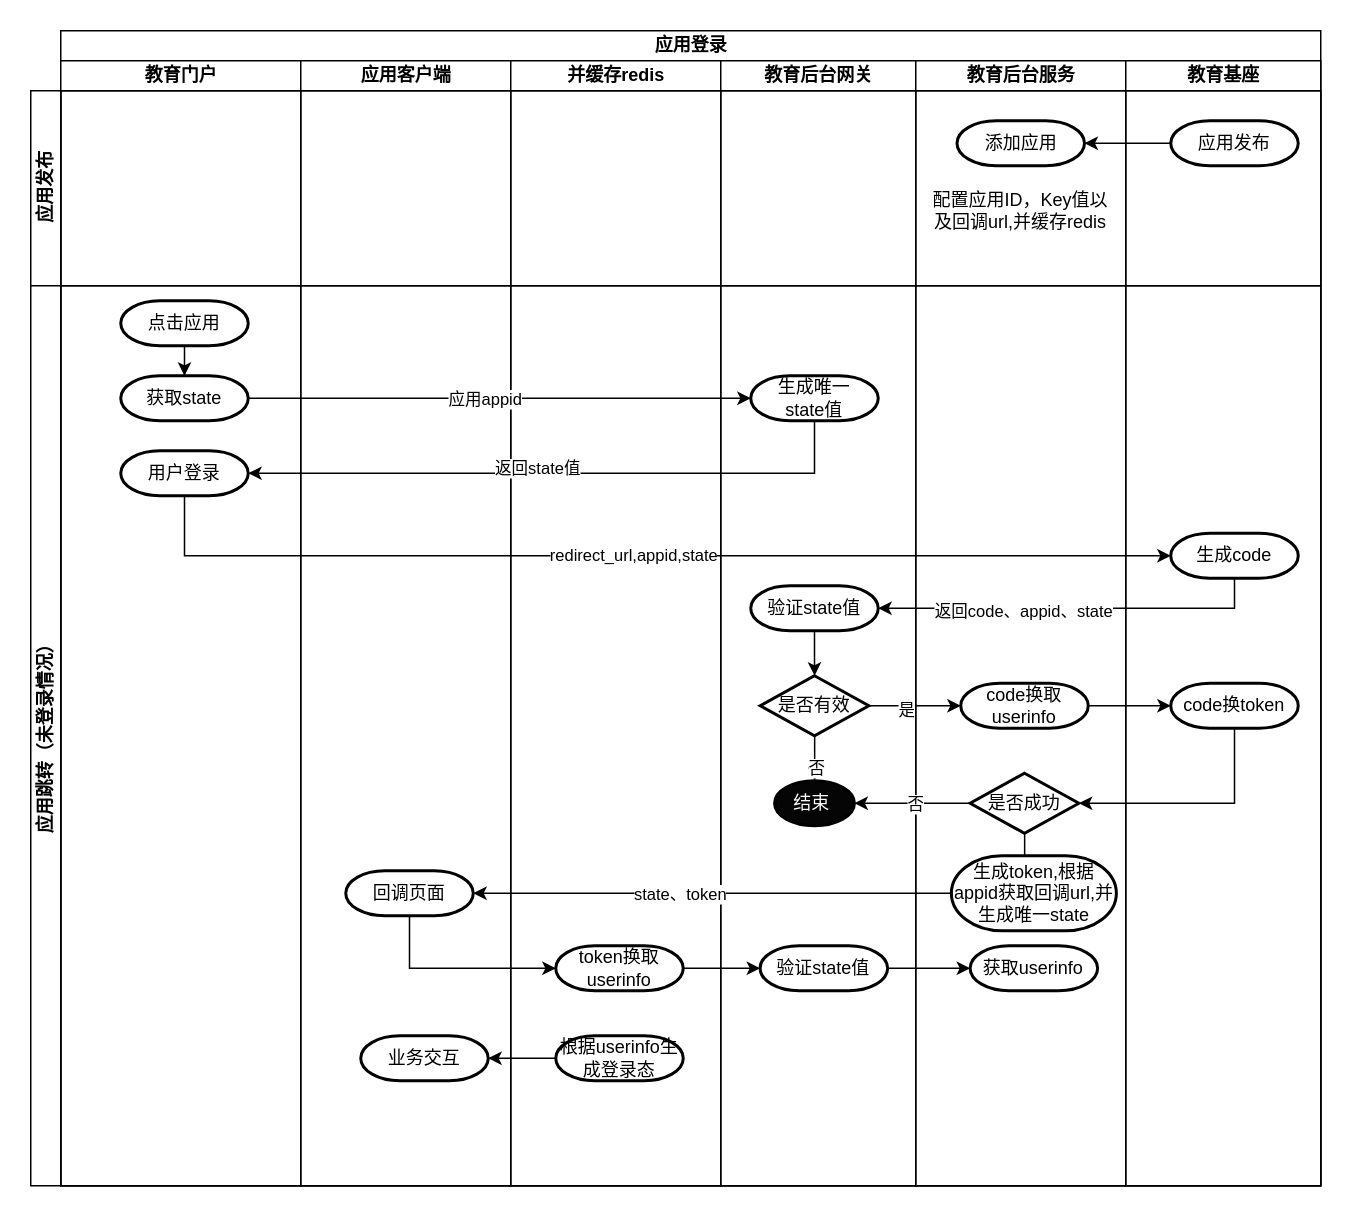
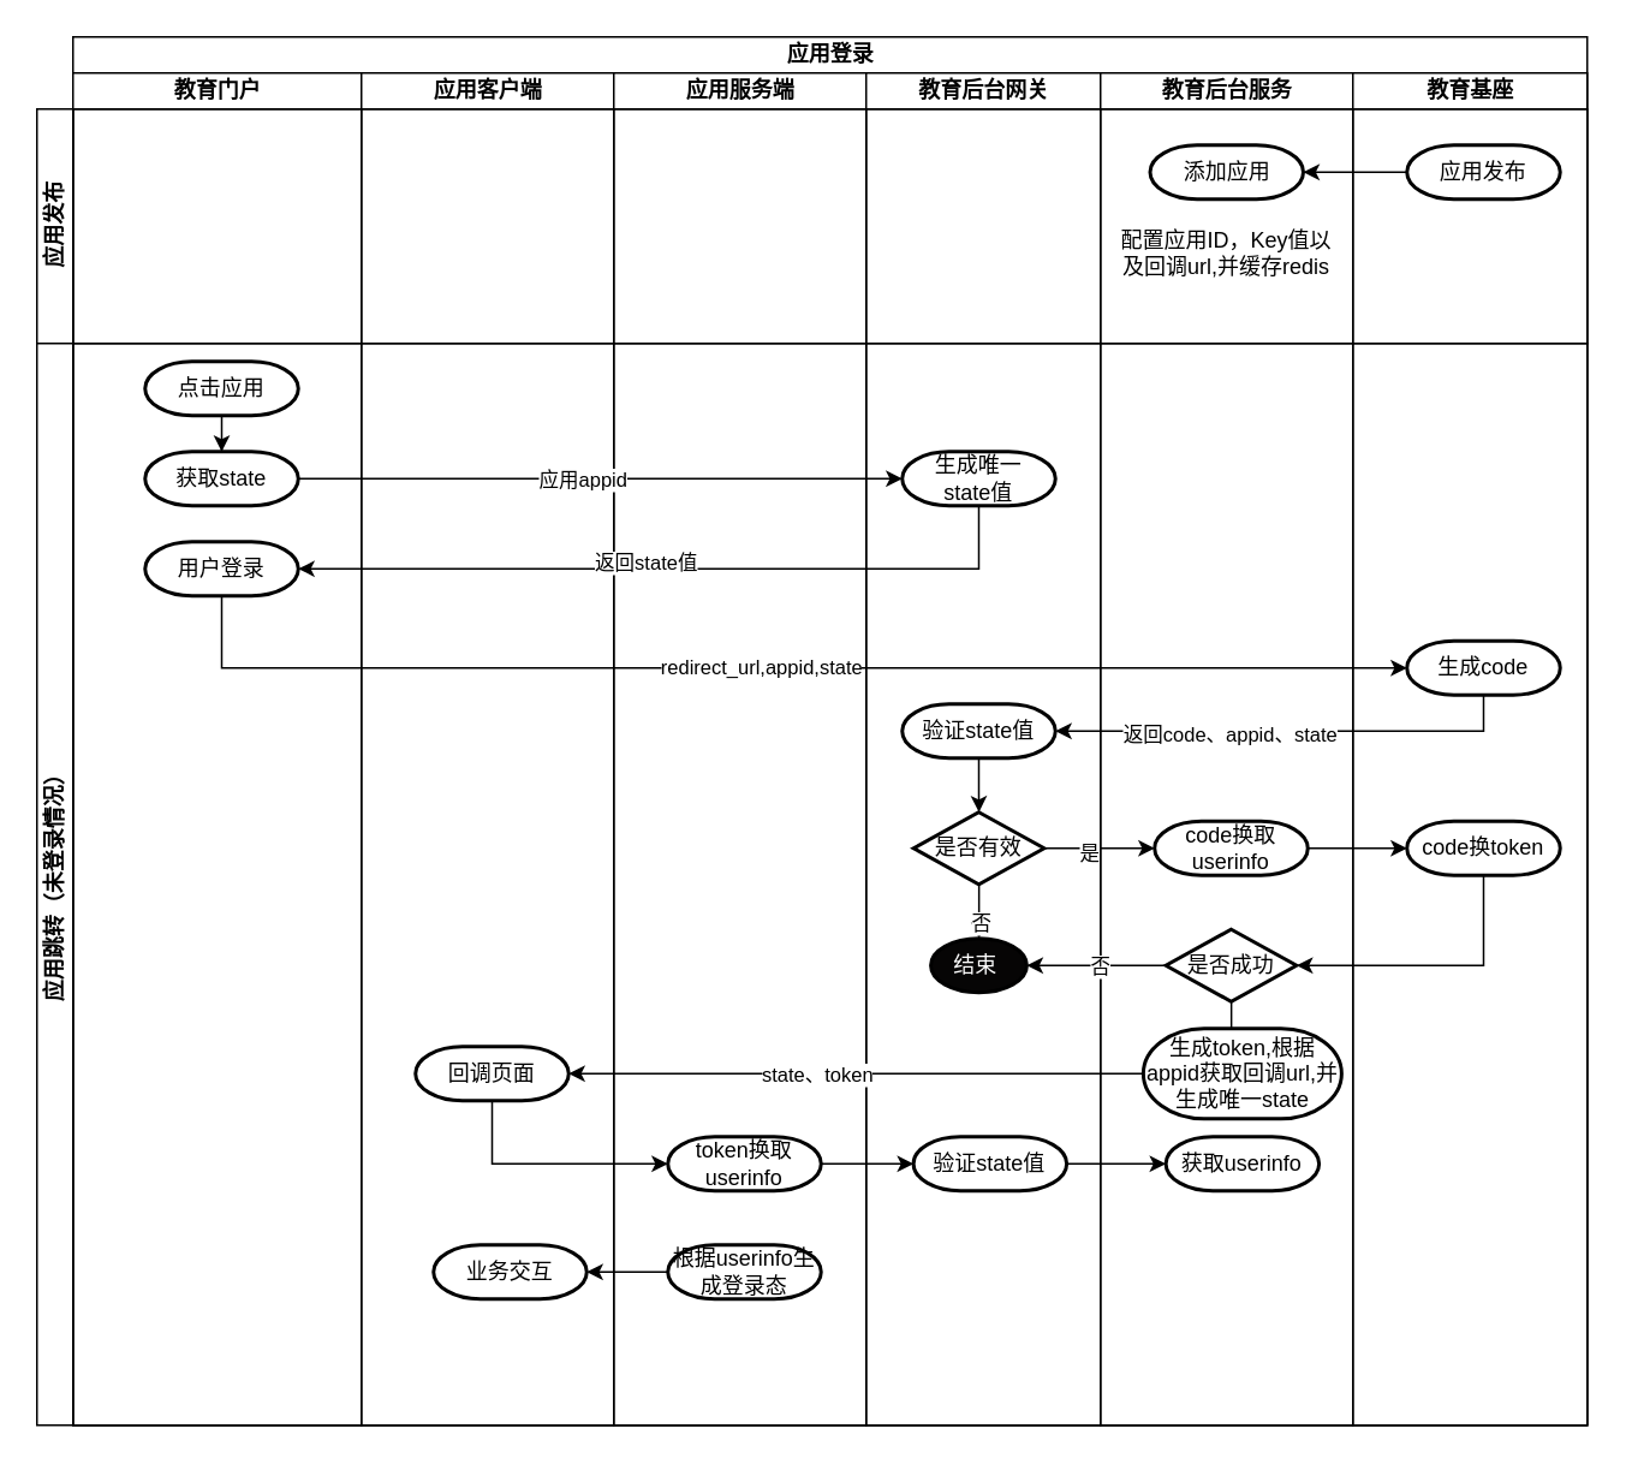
  <mxCell id="0" />
  <mxCell id="1" parent="0" />
  <mxCell id="2" value="应用登录" style="swimlane;childLayout=stackLayout;resizeParent=1;resizeParentMax=0;startSize=20;html=1;" vertex="1" parent="1"><mxGeometry x="40" y="20" width="840" height="770" as="geometry" /></mxCell>
  <mxCell id="3" value="教育门户" style="swimlane;startSize=20;html=1;" vertex="1" parent="2"><mxGeometry y="20" width="160" height="750" as="geometry" /></mxCell>
  <mxCell id="4" value="应用客户端" style="swimlane;startSize=20;html=1;" vertex="1" parent="2"><mxGeometry x="160" y="20" width="140" height="750" as="geometry" /></mxCell>
- <mxCell id="5" value="并缓存redis" style="swimlane;startSize=20;html=1;" vertex="1" parent="2"><mxGeometry x="300" y="20" width="140" height="750" as="geometry" /></mxCell>
+ <mxCell id="5" value="应用服务端" style="swimlane;startSize=20;html=1;" vertex="1" parent="2"><mxGeometry x="300" y="20" width="140" height="750" as="geometry" /></mxCell>
  <mxCell id="6" value="教育后台网关" style="swimlane;startSize=20;html=1;" vertex="1" parent="2"><mxGeometry x="440" y="20" width="130" height="750" as="geometry" /></mxCell>
  <mxCell id="7" value="教育后台服务" style="swimlane;startSize=20;html=1;" vertex="1" parent="2"><mxGeometry x="570" y="20" width="140" height="750" as="geometry" /></mxCell>
  <mxCell id="8" value="教育基座" style="swimlane;startSize=20;html=1;" vertex="1" parent="2"><mxGeometry x="710" y="20" width="130" height="750" as="geometry" /></mxCell>
  <mxCell id="9" value="应用发布" style="swimlane;startSize=20;horizontal=0;html=1;movable=1;resizable=1;rotatable=1;deletable=1;editable=1;locked=0;connectable=1;" vertex="1" parent="1"><mxGeometry x="20" y="60" width="860" height="130" as="geometry" /></mxCell>
  <mxCell id="10" style="edgeStyle=orthogonalEdgeStyle;rounded=0;orthogonalLoop=1;jettySize=auto;html=1;entryX=1;entryY=0.5;entryDx=0;entryDy=0;entryPerimeter=0;" edge="1" parent="9" source="11" target="12"><mxGeometry relative="1" as="geometry" /></mxCell>
  <mxCell id="11" value="应用发布" style="strokeWidth=2;html=1;shape=mxgraph.flowchart.terminator;whiteSpace=wrap;" vertex="1" parent="9"><mxGeometry x="760" y="20" width="85" height="30" as="geometry" /></mxCell>
  <mxCell id="12" value="添加应用" style="strokeWidth=2;html=1;shape=mxgraph.flowchart.terminator;whiteSpace=wrap;" vertex="1" parent="9"><mxGeometry x="617.5" y="20" width="85" height="30" as="geometry" /></mxCell>
  <mxCell id="13" value="配置应用ID，Key值以及回调url,并缓存redis" style="text;html=1;strokeColor=none;fillColor=none;align=center;verticalAlign=middle;whiteSpace=wrap;rounded=0;" vertex="1" parent="9"><mxGeometry x="600" y="60" width="120" height="40" as="geometry" /></mxCell>
  <mxCell id="14" value="应用跳转（未登录情况）" style="swimlane;startSize=20;horizontal=0;html=1;movable=1;resizable=1;rotatable=1;deletable=1;editable=1;locked=0;connectable=1;" vertex="1" parent="1"><mxGeometry x="20" y="190" width="860" height="600" as="geometry" /></mxCell>
  <mxCell id="15" style="edgeStyle=orthogonalEdgeStyle;rounded=0;orthogonalLoop=1;jettySize=auto;html=1;entryX=0.5;entryY=0;entryDx=0;entryDy=0;entryPerimeter=0;" edge="1" parent="14" source="16" target="19"><mxGeometry relative="1" as="geometry" /></mxCell>
  <mxCell id="16" value="点击应用" style="strokeWidth=2;html=1;shape=mxgraph.flowchart.terminator;whiteSpace=wrap;" vertex="1" parent="14"><mxGeometry x="60" y="10" width="85" height="30" as="geometry" /></mxCell>
  <mxCell id="17" style="edgeStyle=orthogonalEdgeStyle;rounded=0;orthogonalLoop=1;jettySize=auto;html=1;entryX=0;entryY=0.5;entryDx=0;entryDy=0;entryPerimeter=0;" edge="1" parent="14" source="19" target="22"><mxGeometry relative="1" as="geometry" /></mxCell>
  <mxCell id="18" value="应用appid" style="edgeLabel;html=1;align=center;verticalAlign=middle;resizable=0;points=[];" vertex="1" connectable="0" parent="17"><mxGeometry x="-0.055" relative="1" as="geometry"><mxPoint x="-1" as="offset" /></mxGeometry></mxCell>
  <mxCell id="19" value="获取state" style="strokeWidth=2;html=1;shape=mxgraph.flowchart.terminator;whiteSpace=wrap;" vertex="1" parent="14"><mxGeometry x="60" y="60" width="85" height="30" as="geometry" /></mxCell>
  <mxCell id="20" style="edgeStyle=orthogonalEdgeStyle;rounded=0;orthogonalLoop=1;jettySize=auto;html=1;entryX=1;entryY=0.5;entryDx=0;entryDy=0;entryPerimeter=0;exitX=0.5;exitY=1;exitDx=0;exitDy=0;exitPerimeter=0;" edge="1" parent="14" source="22" target="25"><mxGeometry relative="1" as="geometry" /></mxCell>
  <mxCell id="21" value="返回state值" style="edgeLabel;html=1;align=center;verticalAlign=middle;resizable=0;points=[];" vertex="1" connectable="0" parent="20"><mxGeometry x="0.067" y="-4" relative="1" as="geometry"><mxPoint as="offset" /></mxGeometry></mxCell>
  <mxCell id="22" value="生成唯一&lt;br&gt;state值" style="strokeWidth=2;html=1;shape=mxgraph.flowchart.terminator;whiteSpace=wrap;" vertex="1" parent="14"><mxGeometry x="480" y="60" width="85" height="30" as="geometry" /></mxCell>
  <mxCell id="23" style="edgeStyle=orthogonalEdgeStyle;rounded=0;orthogonalLoop=1;jettySize=auto;html=1;entryX=0;entryY=0.5;entryDx=0;entryDy=0;entryPerimeter=0;exitX=0.5;exitY=1;exitDx=0;exitDy=0;exitPerimeter=0;" edge="1" parent="14" source="25" target="28"><mxGeometry relative="1" as="geometry" /></mxCell>
  <mxCell id="24" value="redirect_url,appid,state" style="edgeLabel;html=1;align=center;verticalAlign=middle;resizable=0;points=[];" vertex="1" connectable="0" parent="23"><mxGeometry x="-0.028" y="1" relative="1" as="geometry"><mxPoint as="offset" /></mxGeometry></mxCell>
  <mxCell id="25" value="用户登录" style="strokeWidth=2;html=1;shape=mxgraph.flowchart.terminator;whiteSpace=wrap;" vertex="1" parent="14"><mxGeometry x="60" y="110" width="85" height="30" as="geometry" /></mxCell>
  <mxCell id="26" style="edgeStyle=orthogonalEdgeStyle;rounded=0;orthogonalLoop=1;jettySize=auto;html=1;entryX=1;entryY=0.5;entryDx=0;entryDy=0;entryPerimeter=0;exitX=0.5;exitY=1;exitDx=0;exitDy=0;exitPerimeter=0;" edge="1" parent="14" source="28" target="30"><mxGeometry relative="1" as="geometry" /></mxCell>
  <mxCell id="27" value="返回code、appid、state" style="edgeLabel;html=1;align=center;verticalAlign=middle;resizable=0;points=[];" vertex="1" connectable="0" parent="26"><mxGeometry x="0.253" y="1" relative="1" as="geometry"><mxPoint as="offset" /></mxGeometry></mxCell>
  <mxCell id="28" value="生成code" style="strokeWidth=2;html=1;shape=mxgraph.flowchart.terminator;whiteSpace=wrap;" vertex="1" parent="14"><mxGeometry x="760" y="165" width="85" height="30" as="geometry" /></mxCell>
  <mxCell id="29" style="edgeStyle=orthogonalEdgeStyle;rounded=0;orthogonalLoop=1;jettySize=auto;html=1;" edge="1" parent="14" source="30" target="35"><mxGeometry relative="1" as="geometry" /></mxCell>
  <mxCell id="30" value="验证state值" style="strokeWidth=2;html=1;shape=mxgraph.flowchart.terminator;whiteSpace=wrap;" vertex="1" parent="14"><mxGeometry x="480" y="200" width="85" height="30" as="geometry" /></mxCell>
  <mxCell id="31" style="edgeStyle=orthogonalEdgeStyle;rounded=0;orthogonalLoop=1;jettySize=auto;html=1;entryX=0;entryY=0.5;entryDx=0;entryDy=0;entryPerimeter=0;" edge="1" parent="14" source="35" target="37"><mxGeometry relative="1" as="geometry" /></mxCell>
  <mxCell id="32" value="是" style="edgeLabel;html=1;align=center;verticalAlign=middle;resizable=0;points=[];" vertex="1" connectable="0" parent="31"><mxGeometry x="-0.199" y="-2" relative="1" as="geometry"><mxPoint as="offset" /></mxGeometry></mxCell>
  <mxCell id="33" style="edgeStyle=orthogonalEdgeStyle;rounded=0;orthogonalLoop=1;jettySize=auto;html=1;" edge="1" parent="14" source="35" target="57"><mxGeometry relative="1" as="geometry" /></mxCell>
  <mxCell id="34" value="否" style="edgeLabel;html=1;align=center;verticalAlign=middle;resizable=0;points=[];" vertex="1" connectable="0" parent="33"><mxGeometry x="-0.285" y="1" relative="1" as="geometry"><mxPoint y="3" as="offset" /></mxGeometry></mxCell>
  <mxCell id="35" value="是否有效" style="strokeWidth=2;html=1;shape=mxgraph.flowchart.decision;whiteSpace=wrap;" vertex="1" parent="14"><mxGeometry x="486.25" y="260" width="72.5" height="40" as="geometry" /></mxCell>
  <mxCell id="36" style="edgeStyle=orthogonalEdgeStyle;rounded=0;orthogonalLoop=1;jettySize=auto;html=1;" edge="1" parent="14" source="37" target="39"><mxGeometry relative="1" as="geometry" /></mxCell>
  <mxCell id="37" value="code换取userinfo" style="strokeWidth=2;html=1;shape=mxgraph.flowchart.terminator;whiteSpace=wrap;" vertex="1" parent="14"><mxGeometry x="620" y="265" width="85" height="30" as="geometry" /></mxCell>
  <mxCell id="38" style="edgeStyle=orthogonalEdgeStyle;rounded=0;orthogonalLoop=1;jettySize=auto;html=1;entryX=1;entryY=0.5;entryDx=0;entryDy=0;entryPerimeter=0;exitX=0.5;exitY=1;exitDx=0;exitDy=0;exitPerimeter=0;" edge="1" parent="14" source="39" target="43"><mxGeometry relative="1" as="geometry" /></mxCell>
  <mxCell id="39" value="code换token" style="strokeWidth=2;html=1;shape=mxgraph.flowchart.terminator;whiteSpace=wrap;" vertex="1" parent="14"><mxGeometry x="760" y="265" width="85" height="30" as="geometry" /></mxCell>
  <mxCell id="40" style="edgeStyle=orthogonalEdgeStyle;rounded=0;orthogonalLoop=1;jettySize=auto;html=1;" edge="1" parent="14" source="43" target="46"><mxGeometry relative="1" as="geometry" /></mxCell>
  <mxCell id="41" style="edgeStyle=orthogonalEdgeStyle;rounded=0;orthogonalLoop=1;jettySize=auto;html=1;entryX=1;entryY=0.5;entryDx=0;entryDy=0;entryPerimeter=0;" edge="1" parent="14" source="43" target="57"><mxGeometry relative="1" as="geometry" /></mxCell>
  <mxCell id="42" value="否" style="edgeLabel;html=1;align=center;verticalAlign=middle;resizable=0;points=[];" vertex="1" connectable="0" parent="41"><mxGeometry x="-0.008" relative="1" as="geometry"><mxPoint x="1" as="offset" /></mxGeometry></mxCell>
  <mxCell id="43" value="是否成功" style="strokeWidth=2;html=1;shape=mxgraph.flowchart.decision;whiteSpace=wrap;" vertex="1" parent="14"><mxGeometry x="626.25" y="325" width="72.5" height="40" as="geometry" /></mxCell>
  <mxCell id="44" style="edgeStyle=orthogonalEdgeStyle;rounded=0;orthogonalLoop=1;jettySize=auto;html=1;entryX=1;entryY=0.5;entryDx=0;entryDy=0;entryPerimeter=0;" edge="1" parent="14" source="46" target="48"><mxGeometry relative="1" as="geometry" /></mxCell>
  <mxCell id="45" value="state、token" style="edgeLabel;html=1;align=center;verticalAlign=middle;resizable=0;points=[];" vertex="1" connectable="0" parent="44"><mxGeometry x="0.217" y="2" relative="1" as="geometry"><mxPoint x="13" y="-2" as="offset" /></mxGeometry></mxCell>
  <mxCell id="46" value="生成token,根据appid获取回调url,并生成唯一state" style="strokeWidth=2;html=1;shape=mxgraph.flowchart.terminator;whiteSpace=wrap;" vertex="1" parent="14"><mxGeometry x="613.75" y="380" width="110" height="50" as="geometry" /></mxCell>
  <mxCell id="47" style="edgeStyle=orthogonalEdgeStyle;rounded=0;orthogonalLoop=1;jettySize=auto;html=1;entryX=0;entryY=0.5;entryDx=0;entryDy=0;entryPerimeter=0;exitX=0.5;exitY=1;exitDx=0;exitDy=0;exitPerimeter=0;" edge="1" parent="14" source="48" target="50"><mxGeometry relative="1" as="geometry" /></mxCell>
  <mxCell id="48" value="回调页面" style="strokeWidth=2;html=1;shape=mxgraph.flowchart.terminator;whiteSpace=wrap;" vertex="1" parent="14"><mxGeometry x="210" y="390" width="85" height="30" as="geometry" /></mxCell>
  <mxCell id="49" style="edgeStyle=orthogonalEdgeStyle;rounded=0;orthogonalLoop=1;jettySize=auto;html=1;" edge="1" parent="14" source="50" target="52"><mxGeometry relative="1" as="geometry" /></mxCell>
  <mxCell id="50" value="token换取userinfo" style="strokeWidth=2;html=1;shape=mxgraph.flowchart.terminator;whiteSpace=wrap;" vertex="1" parent="14"><mxGeometry x="350" y="440" width="85" height="30" as="geometry" /></mxCell>
  <mxCell id="51" style="edgeStyle=orthogonalEdgeStyle;rounded=0;orthogonalLoop=1;jettySize=auto;html=1;" edge="1" parent="14" source="52" target="53"><mxGeometry relative="1" as="geometry" /></mxCell>
  <mxCell id="52" value="验证state值" style="strokeWidth=2;html=1;shape=mxgraph.flowchart.terminator;whiteSpace=wrap;" vertex="1" parent="14"><mxGeometry x="486.25" y="440" width="85" height="30" as="geometry" /></mxCell>
  <mxCell id="53" value="获取userinfo" style="strokeWidth=2;html=1;shape=mxgraph.flowchart.terminator;whiteSpace=wrap;" vertex="1" parent="14"><mxGeometry x="626.25" y="440" width="85" height="30" as="geometry" /></mxCell>
  <mxCell id="54" style="edgeStyle=orthogonalEdgeStyle;rounded=0;orthogonalLoop=1;jettySize=auto;html=1;entryX=1;entryY=0.5;entryDx=0;entryDy=0;entryPerimeter=0;" edge="1" parent="14" source="55" target="56"><mxGeometry relative="1" as="geometry" /></mxCell>
  <mxCell id="55" value="根据userinfo生成登录态" style="strokeWidth=2;html=1;shape=mxgraph.flowchart.terminator;whiteSpace=wrap;" vertex="1" parent="14"><mxGeometry x="350" y="500" width="85" height="30" as="geometry" /></mxCell>
  <mxCell id="56" value="业务交互" style="strokeWidth=2;html=1;shape=mxgraph.flowchart.terminator;whiteSpace=wrap;" vertex="1" parent="14"><mxGeometry x="220" y="500" width="85" height="30" as="geometry" /></mxCell>
  <mxCell id="57" value="&lt;font color=&quot;#ffffff&quot;&gt;结束&lt;/font&gt;&amp;nbsp;" style="strokeWidth=2;html=1;shape=mxgraph.flowchart.start_1;whiteSpace=wrap;fillColor=#060505;" vertex="1" parent="14"><mxGeometry x="495.88" y="330" width="53.25" height="30" as="geometry" /></mxCell>
